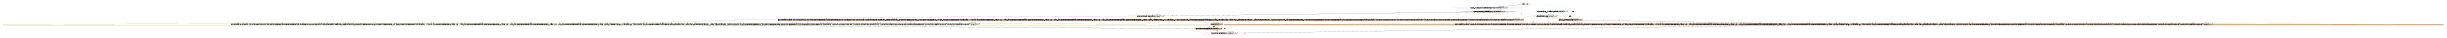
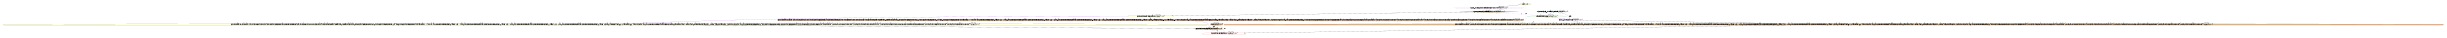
  digraph {
    node [color=black fillcolor=tan shape=house style=filled]
    edge [color=black style=bold]
    n1 [color=purple fillcolor=white label="tcpServer = new NioTcpServer(new FixedSelectorLoopPool(\"Server\",1),null)@@@3@@@['1', '1', '0']" shape=diamond]
    n2 [color=teal label="tcpServer.getSessionConfig().setReadBufferSize(128 * 1024)@@@4@@@['1', '1', '0']" shape=diamond]
    n3 [color=teal fillcolor=lightyellow label="config.setReadBufferSize(65536)@@@4@@@['0', '0', '1']" shape=diamond]
    n4 [fillcolor=lightyellow label="tcpServer.getSessionConfig().setTcpNoDelay(true)@@@5@@@['1', '1', '0']"]
    n5 [color=teal fillcolor=white label="UdpSessionConfig config = new DefaultUdpSessionConfig()@@@3@@@['0', '0', '1']" shape=cylinder]
-   n6 [color=purple label="udpServer = new NioUdpServer(config)@@@5@@@['0', '0', '1']" shape=cylinder]
+   n6 [color=purple fillcolor=white label="udpServer = new NioUdpServer(config)@@@5@@@['0', '0', '1']" shape=cylinder]
    n7 [color=red label="udpServer.setIoHandler(new IoHandler(){@Override public void sessionOpened(IoSession session){session.setAttribute(STATE_ATTRIBUTE,State.WAIT_FOR_FIRST_BYTE_LENGTH)}@Override public void messageReceived(IoSession session,Object message){if (message instanceof ByteBuffer) {ByteBuffer buffer = (ByteBuffer)messageState state = session.getAttribute(STATE_ATTRIBUTE)int length = 0if (session.getAttribute(LENGTH_ATTRIBUTE) != null) {length = session.getAttribute(LENGTH_ATTRIBUTE)}while (buffer.remaining() > 0) {switch (state) {case WAIT_FOR_FIRST_BYTE_LENGTH:length = (buffer.get() & 255) << 24state = State.WAIT_FOR_SECOND_BYTE_LENGTHbreakcase WAIT_FOR_SECOND_BYTE_LENGTH:length += (buffer.get() & 255) << 16state = State.WAIT_FOR_THIRD_BYTE_LENGTHbreakcase WAIT_FOR_THIRD_BYTE_LENGTH:length += (buffer.get() & 255) << 8state = State.WAIT_FOR_FOURTH_BYTE_LENGTHbreakcase WAIT_FOR_FOURTH_BYTE_LENGTH:length += (buffer.get() & 255)state = State.READINGif ((length == 0) && (buffer.remaining() == 0)) {session.write(ACK.slice())state = State.WAIT_FOR_FIRST_BYTE_LENGTH}breakcase READING:int remaining = buffer.remaining()if (length > remaining) {length -= remainingbuffer.position(buffer.position() + remaining)}{buffer.position(buffer.position() + length)session.write(ACK.slice())state = State.WAIT_FOR_FIRST_BYTE_LENGTHlength = 0}}session.setAttribute(LENGTH_ATTRIBUTE,length)session.setAttribute(STATE_ATTRIBUTE,state)}}@Override public void exceptionCaught(IoSession session,Exception cause){cause.printStackTrace()}@Override public void sessionClosed(IoSession session){}@Override public void sessionIdle(IoSession session,IdleStatus status){}@Override public void messageSent(IoSession session,Object message){CounterFilter.messageSent.getAndIncrement()}@Override public void serviceActivated(IoService service){}@Override public void serviceInactivated(IoService service){}})@@@6@@@['0', '0', '1']"]
    n8 [color=red fillcolor=white label="udpServer.bind(new InetSocketAddress(port))@@@69@@@['0', '0', '1']"]
    n9 [label="int port@@@2@@@['1', '1', '1']" shape=cylinder]
    n10 [label="tcpServer.bind(new InetSocketAddress(port))@@@69@@@['1', '1', '0']" shape=cylinder]
    n11 [fillcolor=lightyellow label="tcpServer.setIoHandler(new AbstractIoHandler(){public void sessionOpened(IoSession session){session.setAttribute(STATE_ATTRIBUTE,State.WAIT_FOR_FIRST_BYTE_LENGTH)}public void messageReceived(IoSession session,Object message){if (message instanceof ByteBuffer) {ByteBuffer buffer = (ByteBuffer)messageState state = session.getAttribute(STATE_ATTRIBUTE)int length = 0if (session.getAttribute(LENGTH_ATTRIBUTE) != null) {length = session.getAttribute(LENGTH_ATTRIBUTE)}while (buffer.remaining() > 0) {switch (state) {case WAIT_FOR_FIRST_BYTE_LENGTH:length = (buffer.get() & 255) << 24state = State.WAIT_FOR_SECOND_BYTE_LENGTHbreakcase WAIT_FOR_SECOND_BYTE_LENGTH:length += (buffer.get() & 255) << 16state = State.WAIT_FOR_THIRD_BYTE_LENGTHbreakcase WAIT_FOR_THIRD_BYTE_LENGTH:length += (buffer.get() & 255) << 8state = State.WAIT_FOR_FOURTH_BYTE_LENGTHbreakcase WAIT_FOR_FOURTH_BYTE_LENGTH:length += (buffer.get() & 255)state = State.READINGif ((length == 0) && (buffer.remaining() == 0)) {session.write(ACK.slice())state = State.WAIT_FOR_FIRST_BYTE_LENGTH}breakcase READING:int remaining = buffer.remaining()if (length > remaining) {length -= remainingbuffer.position(buffer.position() + remaining)}{buffer.position(buffer.position() + length)session.write(ACK.slice())state = State.WAIT_FOR_FIRST_BYTE_LENGTHlength = 0}}session.setAttribute(LENGTH_ATTRIBUTE,length)session.setAttribute(STATE_ATTRIBUTE,state)}}public void exceptionCaught(IoSession session,Exception cause){cause.printStackTrace()}@Override public void sessionClosed(IoSession session){}@Override public void sessionIdle(IoSession session,IdleStatus status){}@Override public void messageSent(IoSession session,Object message){CounterFilter.messageSent.getAndIncrement()}@Override public void serviceActivated(IoService service){}@Override public void serviceInactivated(IoService service){}})@@@6@@@['0', '1', '0']"]
    n12 [color=purple label="tcpServer.setIoHandler(new IoHandler(){public void sessionOpened(IoSession session){session.setAttribute(STATE_ATTRIBUTE,State.WAIT_FOR_FIRST_BYTE_LENGTH)}public void messageReceived(IoSession session,Object message){if (message instanceof ByteBuffer) {ByteBuffer buffer = (ByteBuffer)messageState state = session.getAttribute(STATE_ATTRIBUTE)int length = 0if (session.getAttribute(LENGTH_ATTRIBUTE) != null) {length = session.getAttribute(LENGTH_ATTRIBUTE)}while (buffer.remaining() > 0) {switch (state) {case WAIT_FOR_FIRST_BYTE_LENGTH:length = (buffer.get() & 255) << 24state = State.WAIT_FOR_SECOND_BYTE_LENGTHbreakcase WAIT_FOR_SECOND_BYTE_LENGTH:length += (buffer.get() & 255) << 16state = State.WAIT_FOR_THIRD_BYTE_LENGTHbreakcase WAIT_FOR_THIRD_BYTE_LENGTH:length += (buffer.get() & 255) << 8state = State.WAIT_FOR_FOURTH_BYTE_LENGTHbreakcase WAIT_FOR_FOURTH_BYTE_LENGTH:length += (buffer.get() & 255)state = State.READINGif ((length == 0) && (buffer.remaining() == 0)) {session.write(ACK.slice())state = State.WAIT_FOR_FIRST_BYTE_LENGTH}breakcase READING:int remaining = buffer.remaining()if (length > remaining) {length -= remainingbuffer.position(buffer.position() + remaining)}{buffer.position(buffer.position() + length)session.write(ACK.slice())state = State.WAIT_FOR_FIRST_BYTE_LENGTHlength = 0}}session.setAttribute(LENGTH_ATTRIBUTE,length)session.setAttribute(STATE_ATTRIBUTE,state)}}public void exceptionCaught(IoSession session,Exception cause){cause.printStackTrace()}@Override public void sessionClosed(IoSession session){}@Override public void sessionIdle(IoSession session,IdleStatus status){}@Override public void messageSent(IoSession session,Object message){CounterFilter.messageSent.getAndIncrement()}@Override public void serviceActivated(IoService service){}@Override public void serviceInactivated(IoService service){}})@@@6@@@['1', '0', '0']" shape=cylinder]
    n13 [fillcolor=lightyellow label="start['0', '1', '0']"]
    n1 -> n2 [color=purple]
    n2 -> n3 [color=purple label=0 style=dashed]
    n2 -> n4
    n3 -> n6 [color=purple]
    n4 -> n11 [color=purple]
    n4 -> n12
    n5 -> n3 [color=purple]
    n5 -> n6 [label=config style=solid]
    n6 -> n7
    n7 -> n8
    n9 -> n8 [color=purple label=port style=solid]
    n9 -> n10 [label=port style=solid]
    n10 -> n8 [color=purple label=0 style=dashed]
    n11 -> n10
    n12 -> n7 [label=0 style=dashed]
    n12 -> n10 [color=purple]
    n12 -> n11 [color=purple label=0 style=dashed]
    n13 -> n1
-   n13 -> n6 [label=true style=dotted]
+   n13 -> n9 [label=true style=dotted]
  }
